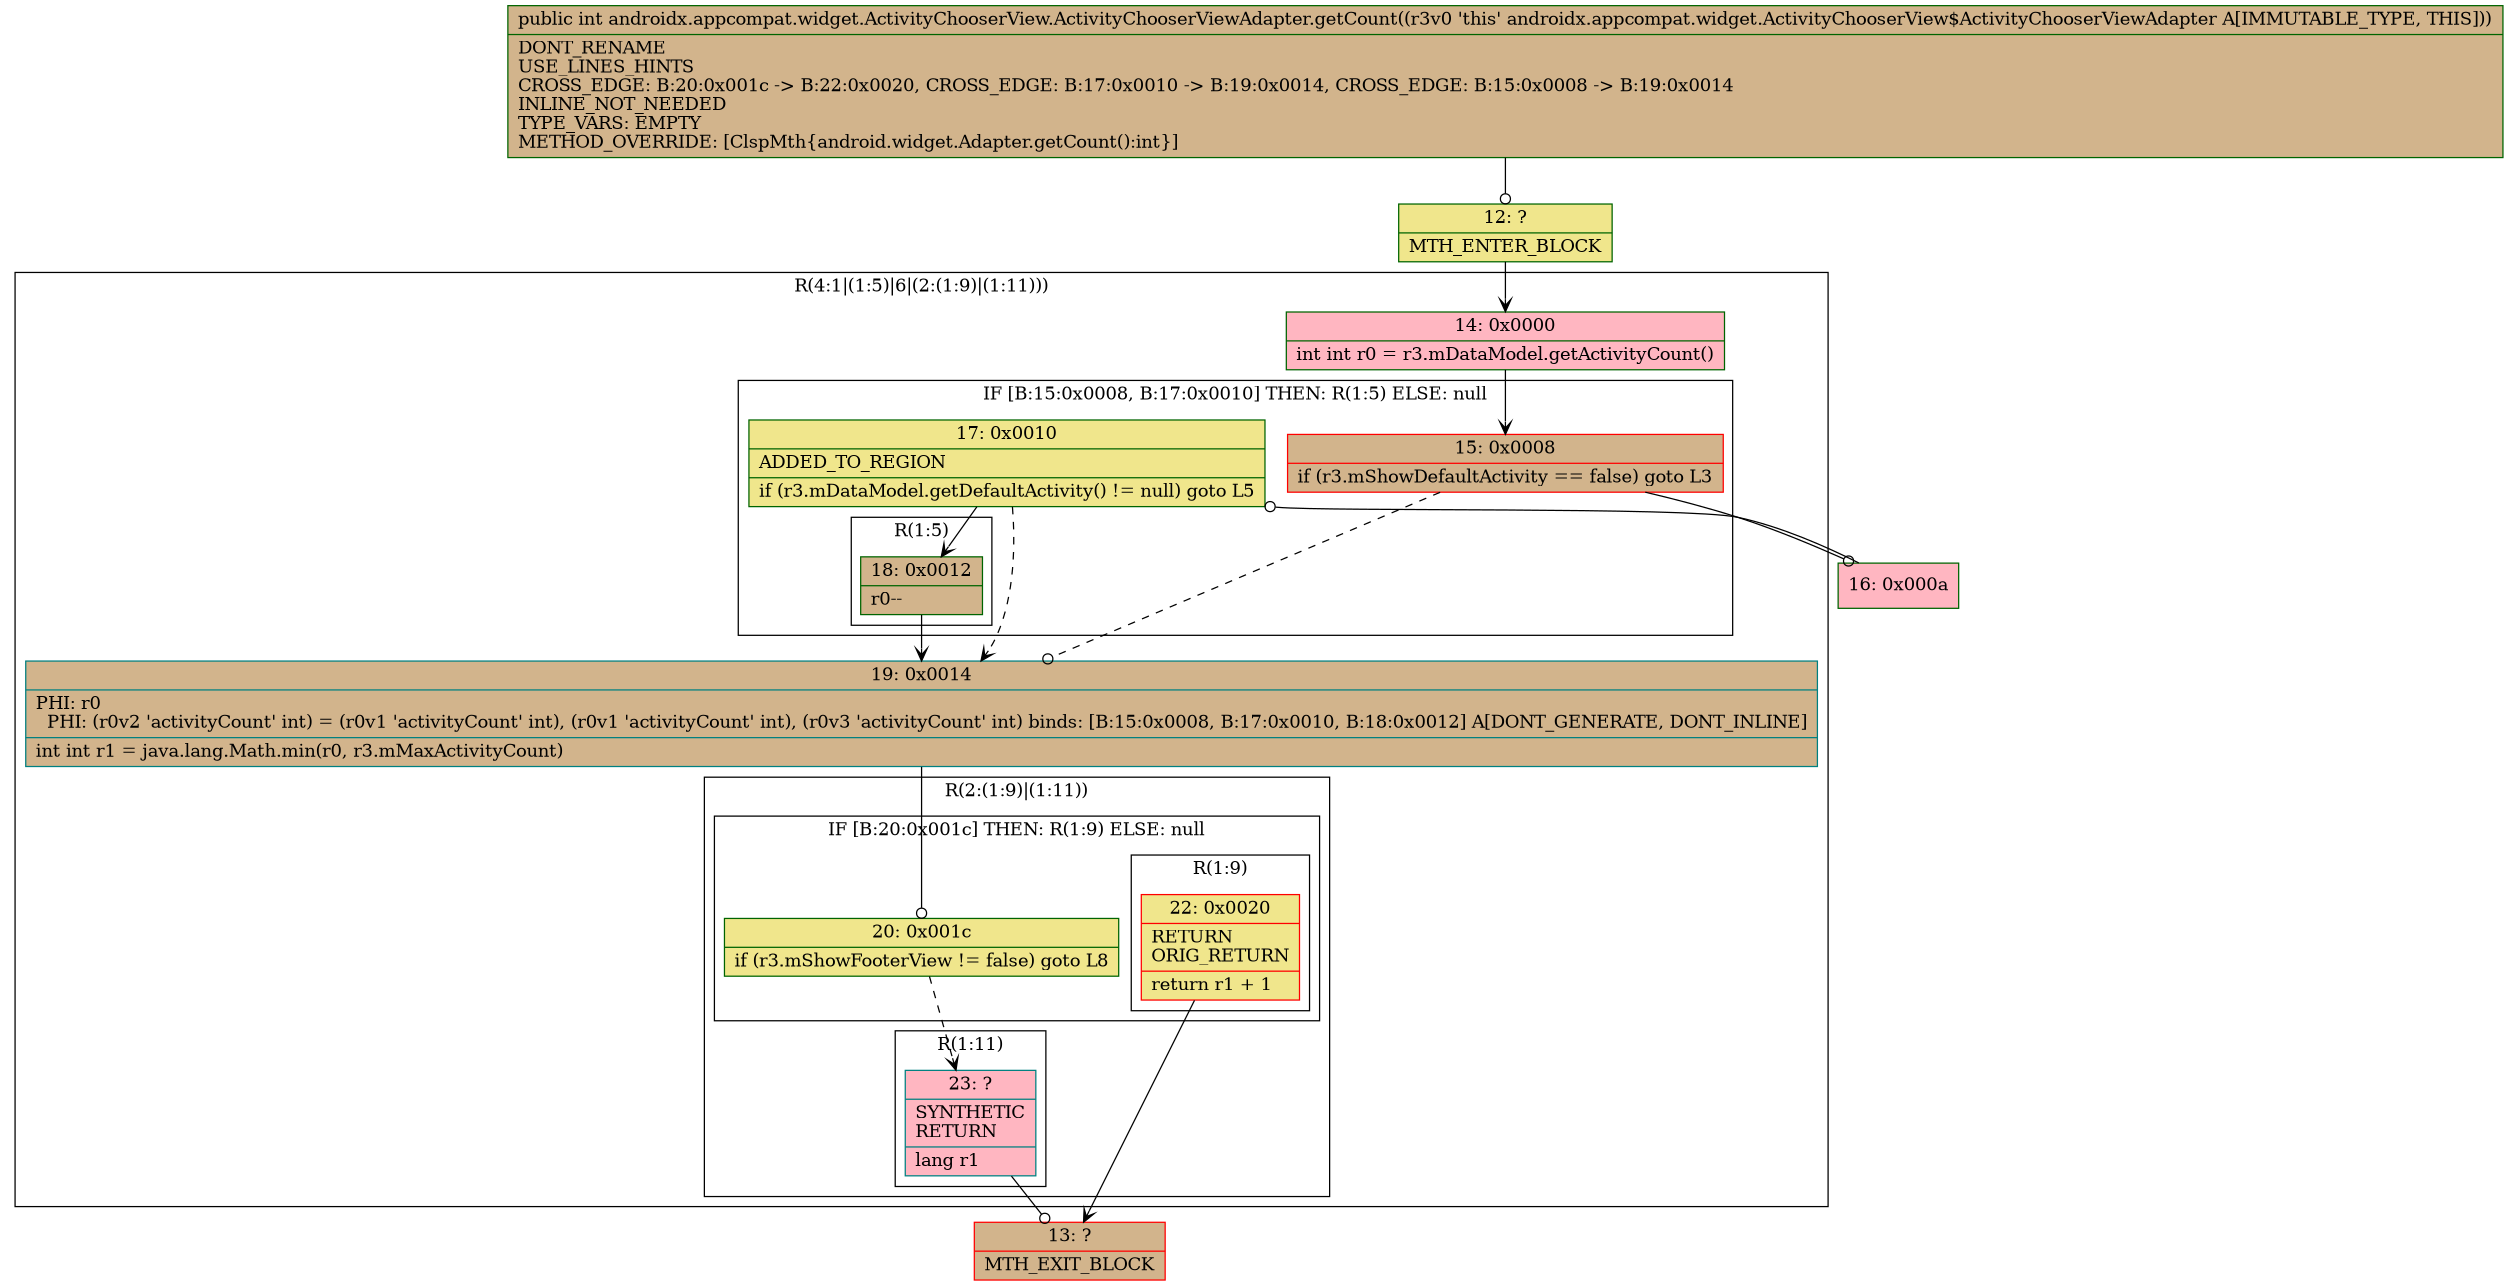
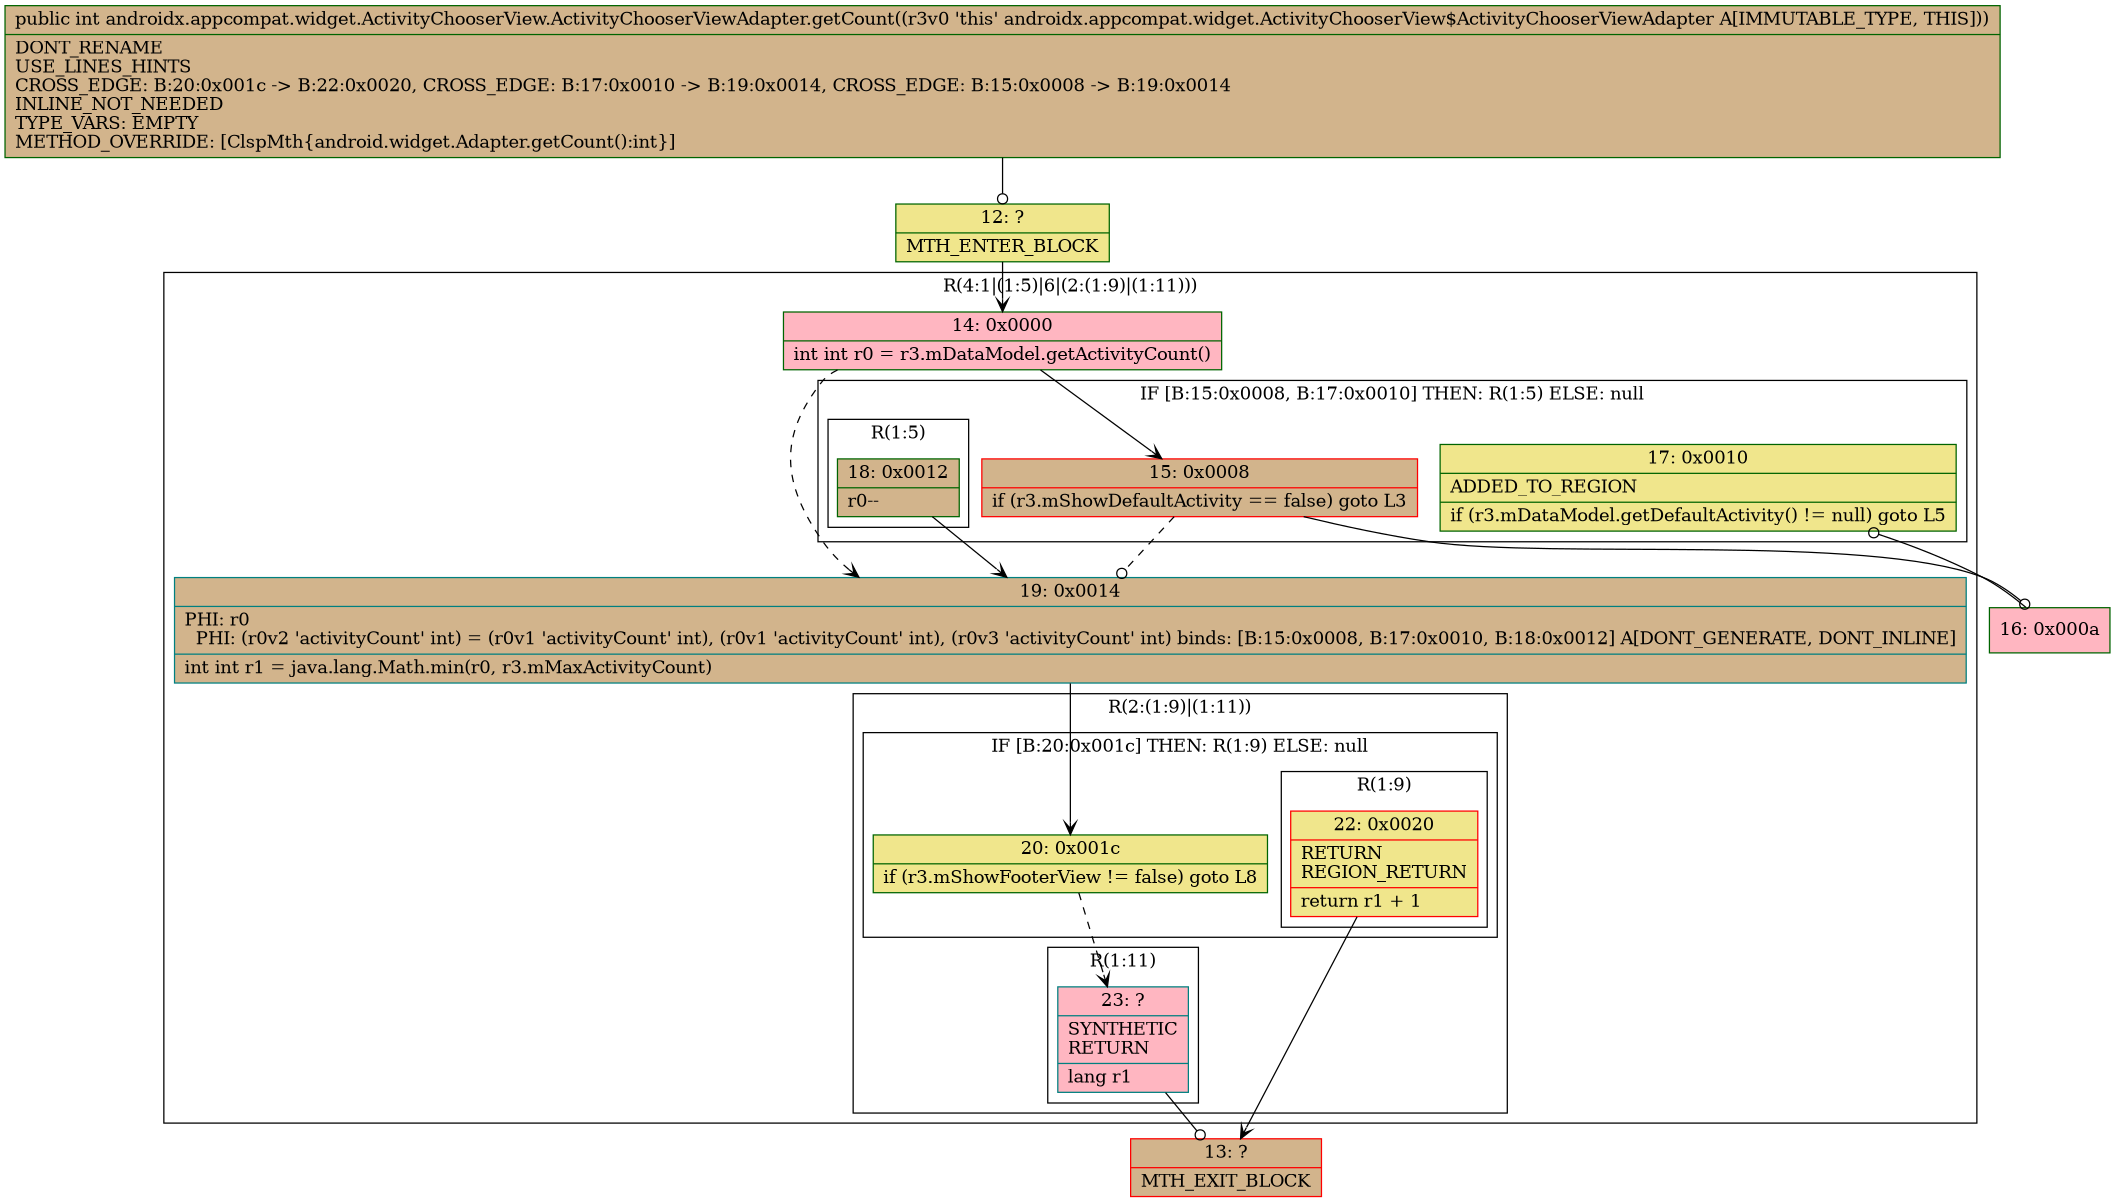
  digraph {
    node [color=darkgreen fillcolor=tan shape=record style=filled]
    edge [arrowhead=vee]
    n1 [label="{18\:\ 0x0012|r0\-\-\l}"]
    n2 [color=red label="{15\:\ 0x0008|if (r3.mShowDefaultActivity == false) goto L3\l}"]
    n3 [fillcolor=khaki label="{17\:\ 0x0010|ADDED_TO_REGION\l|if (r3.mDataModel.getDefaultActivity() != null) goto L5\l}"]
-   n4 [color=red fillcolor=khaki label="{22\:\ 0x0020|RETURN\lORIG_RETURN\l|return r1 + 1\l}"]
+   n4 [color=red fillcolor=khaki label="{22\:\ 0x0020|RETURN\lREGION_RETURN\l|return r1 + 1\l}"]
    n5 [fillcolor=khaki label="{20\:\ 0x001c|if (r3.mShowFooterView != false) goto L8\l}"]
    n6 [color=teal fillcolor=lightpink label="{23\:\ ?|SYNTHETIC\lRETURN\l|lang r1\l}"]
    n7 [fillcolor=lightpink label="{14\:\ 0x0000|int int r0 = r3.mDataModel.getActivityCount()\l}"]
    n8 [color=teal label="{19\:\ 0x0014|PHI: r0 \l  PHI: (r0v2 'activityCount' int) = (r0v1 'activityCount' int), (r0v1 'activityCount' int), (r0v3 'activityCount' int) binds: [B:15:0x0008, B:17:0x0010, B:18:0x0012] A[DONT_GENERATE, DONT_INLINE]\l|int int r1 = java.lang.Math.min(r0, r3.mMaxActivityCount)\l}"]
    n9 [fillcolor=lightpink label="{16\:\ 0x000a}"]
    n10 [color=red label="{13\:\ ?|MTH_EXIT_BLOCK\l}"]
    n11 [fillcolor=khaki label="{12\:\ ?|MTH_ENTER_BLOCK\l}"]
    n12 [label="{public int androidx.appcompat.widget.ActivityChooserView.ActivityChooserViewAdapter.getCount((r3v0 'this' androidx.appcompat.widget.ActivityChooserView$ActivityChooserViewAdapter A[IMMUTABLE_TYPE, THIS]))  | DONT_RENAME\lUSE_LINES_HINTS\lCROSS_EDGE: B:20:0x001c \-\> B:22:0x0020, CROSS_EDGE: B:17:0x0010 \-\> B:19:0x0014, CROSS_EDGE: B:15:0x0008 \-\> B:19:0x0014\lINLINE_NOT_NEEDED\lTYPE_VARS: EMPTY\lMETHOD_OVERRIDE: [ClspMth\{android.widget.Adapter.getCount():int\}]\l}"]
    subgraph cluster_1 {
      label="R(4:1|(1:5)|6|(2:(1:9)|(1:11)))"
      n7
      n8
      subgraph cluster_2 {
        label="IF [B:15:0x0008, B:17:0x0010] THEN: R(1:5) ELSE: null"
        n2
        n3
        subgraph cluster_3 {
          label="R(1:5)"
          n1
        }
      }
      subgraph cluster_4 {
        label="R(2:(1:9)|(1:11))"
        subgraph cluster_5 {
          label="IF [B:20:0x001c] THEN: R(1:9) ELSE: null"
          n5
          subgraph cluster_6 {
            label="R(1:9)"
            n4
          }
        }
        subgraph cluster_7 {
          label="R(1:11)"
          n6
        }
      }
    }
    n1 -> n8
    n2 -> n8 [arrowhead=odot style=dashed]
    n2 -> n9 [arrowhead=odot]
-   n3 -> n1
-   n3 -> n8 [style=dashed]
+   n7 -> n8 [style=dashed]
    n4 -> n10
    n5 -> n6 [style=dashed]
    n6 -> n10 [arrowhead=odot]
    n7 -> n2
-   n8 -> n5 [arrowhead=odot]
+   n8 -> n5
    n9 -> n3 [arrowhead=odot]
    n11 -> n7
    n12 -> n11 [arrowhead=odot]
  }
